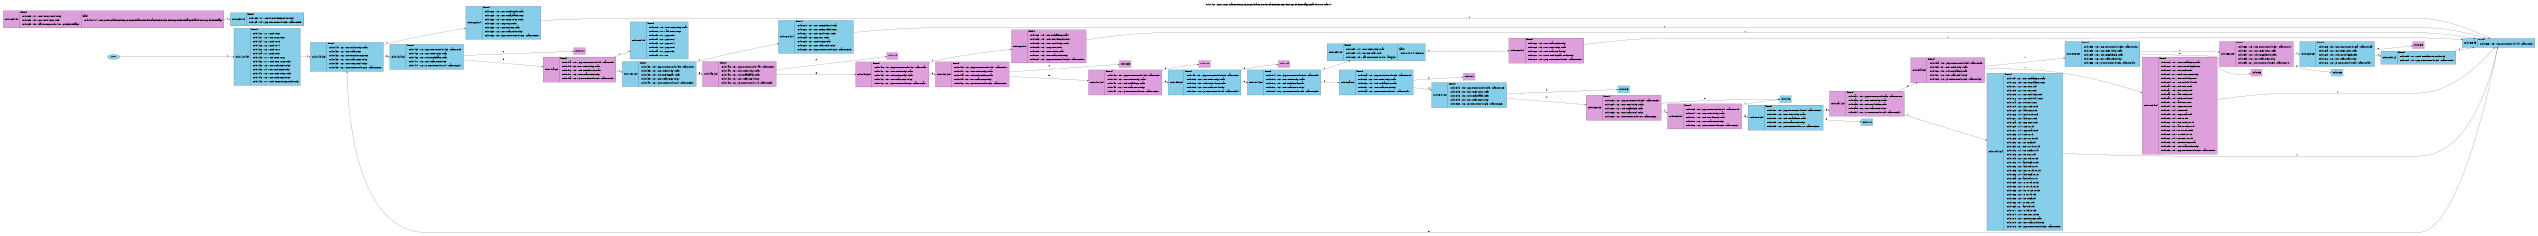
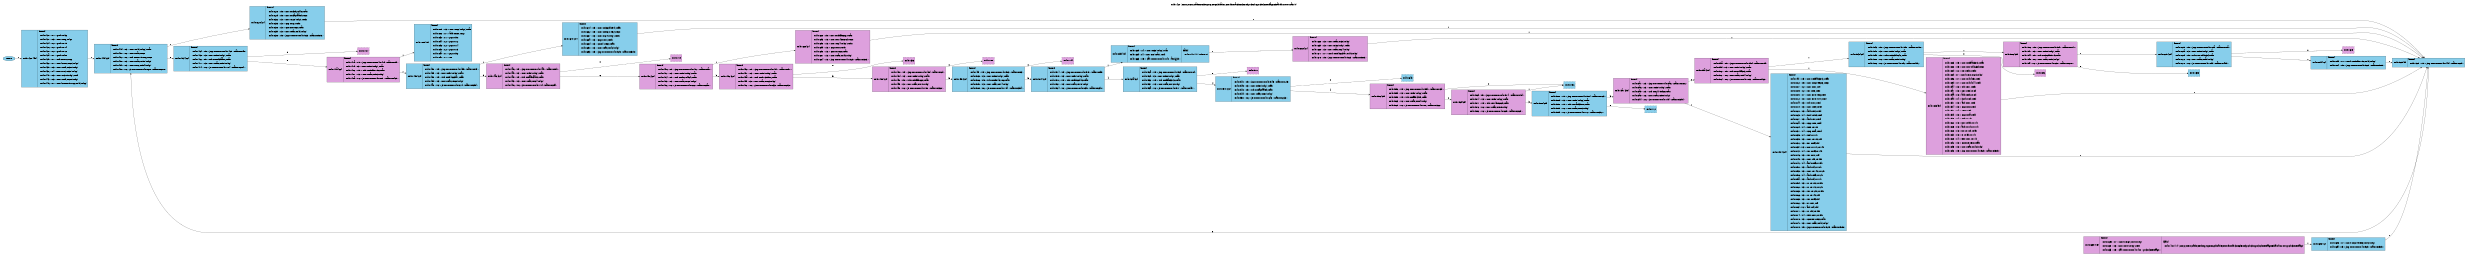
  digraph {
    label="0x401420 (/mnt/c/Users/mathe/Desktop/tcc/POCII/binaries/extr_linuxarchx86kernelpvclock.c_pvclock_set_flags_Final-ollvm.out::main(0))"
    labelloc=t
    rankdir=LR
    node [fillcolor=skyblue shape=record style=filled]
    edge [arrowhead=normal]
    n1 [height=0.3 label=Users shape=octagon width=0.3]
    n2 [label="{\n     0x401420 [45]\l\n     | [instrs]\l\n     &nbsp;&nbsp;0x401420 \<+1\>: push %rbp\l\n     &nbsp;&nbsp;0x401421 \<+3\>: mov %rsp,%rbp\l\n     &nbsp;&nbsp;0x401424 \<+2\>: push %r15\l\n     &nbsp;&nbsp;0x401426 \<+2\>: push %r14\l\n     &nbsp;&nbsp;0x401428 \<+2\>: push %r12\l\n     &nbsp;&nbsp;0x40142a \<+1\>: push %rbx\l\n     &nbsp;&nbsp;0x40142b \<+7\>: sub $0x80,%rsp\l\n     &nbsp;&nbsp;0x401432 \<+7\>: movl $0x0,-0x2c(%rbp)\l\n     &nbsp;&nbsp;0x401439 \<+3\>: mov %edi,-0x30(%rbp)\l\n     &nbsp;&nbsp;0x40143c \<+4\>: mov %rsi,-0x38(%rbp)\l\n     &nbsp;&nbsp;0x401440 \<+3\>: mov -0x30(%rbp),%edi\l\n     &nbsp;&nbsp;0x401443 \<+3\>: mov %edi,-0x28(%rbp)\l\n     &nbsp;&nbsp;0x401446 \<+7\>: movl $0x88191066,-0x4c(%rbp)\l\n  }"]
    n3 [label="{\n     0x40144d [23]\l\n     | [instrs]\l\n     &nbsp;&nbsp;0x40144d \<+3\>: mov -0x4c(%rbp),%eax\l\n     &nbsp;&nbsp;0x401450 \<+2\>: mov %eax,%ecx\l\n     &nbsp;&nbsp;0x401452 \<+6\>: sub $0x88191066,%ecx\l\n     &nbsp;&nbsp;0x401458 \<+3\>: mov %eax,-0x50(%rbp)\l\n     &nbsp;&nbsp;0x40145b \<+3\>: mov %ecx,-0x54(%rbp)\l\n     &nbsp;&nbsp;0x40145e \<+6\>: je 0000000000401628 \<main+0x208\>\l\n  }"]
    n4 [label="{\n     0x401628 [27]\l\n     | [instrs]\l\n     &nbsp;&nbsp;0x401628 \<+5\>: mov $0xf0b2cd4e,%eax\l\n     &nbsp;&nbsp;0x40162d \<+5\>: mov $0xfa2daaed,%ecx\l\n     &nbsp;&nbsp;0x401632 \<+3\>: mov -0x28(%rbp),%edx\l\n     &nbsp;&nbsp;0x401635 \<+3\>: cmp $0x2,%edx\l\n     &nbsp;&nbsp;0x401638 \<+3\>: cmovne %ecx,%eax\l\n     &nbsp;&nbsp;0x40163b \<+3\>: mov %eax,-0x4c(%rbp)\l\n     &nbsp;&nbsp;0x40163e \<+5\>: jmp 0000000000401925 \<main+0x505\>\l\n  }"]
    n5 [label="{\n     0x401464 [22]\l\n     | [instrs]\l\n     &nbsp;&nbsp;0x401464 \<+5\>: jmp 0000000000401469 \<main+0x49\>\l\n     &nbsp;&nbsp;0x401469 \<+3\>: mov -0x50(%rbp),%eax\l\n     &nbsp;&nbsp;0x40146c \<+5\>: sub $0x8dcbaa0c,%eax\l\n     &nbsp;&nbsp;0x401471 \<+3\>: mov %eax,-0x58(%rbp)\l\n     &nbsp;&nbsp;0x401474 \<+6\>: je 0000000000401704 \<main+0x2e4\>\l\n  }"]
    n6 [label="{\n     0x401925 [5]\l\n     | [instrs]\l\n     &nbsp;&nbsp;0x401925 \<+5\>: jmp 000000000040144d \<main+0x2d\>\l\n  }"]
    n7 [fillcolor=plum label="{\n     0x401704\l\n  }" style="dashed,filled"]
    n8 [fillcolor=plum label="{\n     0x40147a [22]\l\n     | [instrs]\l\n     &nbsp;&nbsp;0x40147a \<+5\>: jmp 000000000040147f \<main+0x5f\>\l\n     &nbsp;&nbsp;0x40147f \<+3\>: mov -0x50(%rbp),%eax\l\n     &nbsp;&nbsp;0x401482 \<+5\>: sub $0x90f90785,%eax\l\n     &nbsp;&nbsp;0x401487 \<+3\>: mov %eax,-0x5c(%rbp)\l\n     &nbsp;&nbsp;0x40148a \<+6\>: je 00000000004018e9 \<main+0x4c9\>\l\n  }"]
    n9 [label="{\n     0x4018e9 [19]\l\n     | [instrs]\l\n     &nbsp;&nbsp;0x4018e9 \<+3\>: mov -0x2c(%rbp),%eax\l\n     &nbsp;&nbsp;0x4018ec \<+7\>: add $0x80,%rsp\l\n     &nbsp;&nbsp;0x4018f3 \<+1\>: pop %rbx\l\n     &nbsp;&nbsp;0x4018f4 \<+2\>: pop %r12\l\n     &nbsp;&nbsp;0x4018f6 \<+2\>: pop %r14\l\n     &nbsp;&nbsp;0x4018f8 \<+2\>: pop %r15\l\n     &nbsp;&nbsp;0x4018fa \<+1\>: pop %rbp\l\n     &nbsp;&nbsp;0x4018fb \<+1\>: ret\l\n  }"]
    n10 [label="{\n     0x401490 [22]\l\n     | [instrs]\l\n     &nbsp;&nbsp;0x401490 \<+5\>: jmp 0000000000401495 \<main+0x75\>\l\n     &nbsp;&nbsp;0x401495 \<+3\>: mov -0x50(%rbp),%eax\l\n     &nbsp;&nbsp;0x401498 \<+5\>: sub $0x9466cba7,%eax\l\n     &nbsp;&nbsp;0x40149d \<+3\>: mov %eax,-0x60(%rbp)\l\n     &nbsp;&nbsp;0x4014a0 \<+6\>: je 000000000040167d \<main+0x25d\>\l\n  }"]
    n11 [label="{\n     0x40167d [27]\l\n     | [instrs]\l\n     &nbsp;&nbsp;0x40167d \<+5\>: mov $0x36dd897d,%eax\l\n     &nbsp;&nbsp;0x401682 \<+5\>: mov $0xb6104f64,%ecx\l\n     &nbsp;&nbsp;0x401687 \<+3\>: mov -0x24(%rbp),%edx\l\n     &nbsp;&nbsp;0x40168a \<+3\>: cmp $0x1,%edx\l\n     &nbsp;&nbsp;0x40168d \<+3\>: cmovl %ecx,%eax\l\n     &nbsp;&nbsp;0x401690 \<+3\>: mov %eax,-0x4c(%rbp)\l\n     &nbsp;&nbsp;0x401693 \<+5\>: jmp 0000000000401925 \<main+0x505\>\l\n  }"]
    n12 [fillcolor=plum label="{\n     0x4014a6 [22]\l\n     | [instrs]\l\n     &nbsp;&nbsp;0x4014a6 \<+5\>: jmp 00000000004014ab \<main+0x8b\>\l\n     &nbsp;&nbsp;0x4014ab \<+3\>: mov -0x50(%rbp),%eax\l\n     &nbsp;&nbsp;0x4014ae \<+5\>: sub $0xaa5caa0b,%eax\l\n     &nbsp;&nbsp;0x4014b3 \<+3\>: mov %eax,-0x64(%rbp)\l\n     &nbsp;&nbsp;0x4014b6 \<+6\>: je 000000000040171f \<main+0x2ff\>\l\n  }"]
    n13 [fillcolor=plum label="{\n     0x40161e\l\n  }" style="dashed,filled"]
    n14 [fillcolor=plum label="{\n     0x40171f\l\n  }" style="dashed,filled"]
    n15 [fillcolor=plum label="{\n     0x4014bc [22]\l\n     | [instrs]\l\n     &nbsp;&nbsp;0x4014bc \<+5\>: jmp 00000000004014c1 \<main+0xa1\>\l\n     &nbsp;&nbsp;0x4014c1 \<+3\>: mov -0x50(%rbp),%eax\l\n     &nbsp;&nbsp;0x4014c4 \<+5\>: sub $0xb6104f64,%eax\l\n     &nbsp;&nbsp;0x4014c9 \<+3\>: mov %eax,-0x68(%rbp)\l\n     &nbsp;&nbsp;0x4014cc \<+6\>: je 00000000004016ce \<main+0x2ae\>\l\n  }"]
    n16 [label="{\n     0x4018dd [12]\l\n     | [instrs]\l\n     &nbsp;&nbsp;0x4018dd \<+7\>: movl $0x90f90785,-0x4c(%rbp)\l\n     &nbsp;&nbsp;0x4018e4 \<+5\>: jmp 0000000000401925 \<main+0x505\>\l\n  }"]
    n17 [fillcolor=plum label="{\n     0x4016ce [27]\l\n     | [instrs]\l\n     &nbsp;&nbsp;0x4016ce \<+5\>: mov $0xbffd8662,%eax\l\n     &nbsp;&nbsp;0x4016d3 \<+5\>: mov $0x145e60cd,%ecx\l\n     &nbsp;&nbsp;0x4016d8 \<+3\>: mov -0x24(%rbp),%edx\l\n     &nbsp;&nbsp;0x4016db \<+3\>: cmp $0x0,%edx\l\n     &nbsp;&nbsp;0x4016de \<+3\>: cmove %ecx,%eax\l\n     &nbsp;&nbsp;0x4016e1 \<+3\>: mov %eax,-0x4c(%rbp)\l\n     &nbsp;&nbsp;0x4016e4 \<+5\>: jmp 0000000000401925 \<main+0x505\>\l\n  }"]
    n18 [fillcolor=plum label="{\n     0x4014d2 [22]\l\n     | [instrs]\l\n     &nbsp;&nbsp;0x4014d2 \<+5\>: jmp 00000000004014d7 \<main+0xb7\>\l\n     &nbsp;&nbsp;0x4014d7 \<+3\>: mov -0x50(%rbp),%eax\l\n     &nbsp;&nbsp;0x4014da \<+5\>: sub $0xb7659d0c,%eax\l\n     &nbsp;&nbsp;0x4014df \<+3\>: mov %eax,-0x6c(%rbp)\l\n     &nbsp;&nbsp;0x4014e2 \<+6\>: je 00000000004016b3 \<main+0x293\>\l\n  }"]
    n19 [label="{\n     0x401605 [25]\l\n     | [instrs]\l\n     &nbsp;&nbsp;0x401605 \<+5\>: jmp 000000000040160a \<main+0x1ea\>\l\n     &nbsp;&nbsp;0x40160a \<+3\>: mov -0x50(%rbp),%eax\l\n     &nbsp;&nbsp;0x40160d \<+5\>: sub $0x70d4663f,%eax\l\n     &nbsp;&nbsp;0x401612 \<+6\>: mov %eax,-0xa0(%rbp)\l\n     &nbsp;&nbsp;0x401618 \<+6\>: je 00000000004018dd \<main+0x4bd\>\l\n  }"]
    n20 [fillcolor=plum label="{\n     0x4016b3\l\n  }" style="dashed,filled"]
    n21 [fillcolor=plum label="{\n     0x4014e8 [22]\l\n     | [instrs]\l\n     &nbsp;&nbsp;0x4014e8 \<+5\>: jmp 00000000004014ed \<main+0xcd\>\l\n     &nbsp;&nbsp;0x4014ed \<+3\>: mov -0x50(%rbp),%eax\l\n     &nbsp;&nbsp;0x4014f0 \<+5\>: sub $0xbffd8662,%eax\l\n     &nbsp;&nbsp;0x4014f5 \<+3\>: mov %eax,-0x70(%rbp)\l\n     &nbsp;&nbsp;0x4014f8 \<+6\>: je 00000000004017e0 \<main+0x3c0\>\l\n  }"]
    n22 [label="{\n     0x401698\l\n  }" style="dashed,filled"]
    n23 [fillcolor=plum label="{\n     0x4017e0\l\n  }" style="dashed,filled"]
    n24 [label="{\n     0x4014fe [22]\l\n     | [instrs]\l\n     &nbsp;&nbsp;0x4014fe \<+5\>: jmp 0000000000401503 \<main+0xe3\>\l\n     &nbsp;&nbsp;0x401503 \<+3\>: mov -0x50(%rbp),%eax\l\n     &nbsp;&nbsp;0x401506 \<+5\>: sub $0xe5746186,%eax\l\n     &nbsp;&nbsp;0x40150b \<+3\>: mov %eax,-0x74(%rbp)\l\n     &nbsp;&nbsp;0x40150e \<+6\>: je 00000000004017d4 \<main+0x3b4\>\l\n  }"]
    n25 [fillcolor=plum label="{\n     0x4015ec [25]\l\n     | [instrs]\l\n     &nbsp;&nbsp;0x4015ec \<+5\>: jmp 00000000004015f1 \<main+0x1d1\>\l\n     &nbsp;&nbsp;0x4015f1 \<+3\>: mov -0x50(%rbp),%eax\l\n     &nbsp;&nbsp;0x4015f4 \<+5\>: sub $0x36dd897d,%eax\l\n     &nbsp;&nbsp;0x4015f9 \<+6\>: mov %eax,-0x9c(%rbp)\l\n     &nbsp;&nbsp;0x4015ff \<+6\>: je 0000000000401698 \<main+0x278\>\l\n  }"]
    n26 [fillcolor=plum label="{\n     0x4017d4\l\n  }" style="dashed,filled"]
    n27 [label="{\n     0x401514 [22]\l\n     | [instrs]\l\n     &nbsp;&nbsp;0x401514 \<+5\>: jmp 0000000000401519 \<main+0xf9\>\l\n     &nbsp;&nbsp;0x401519 \<+3\>: mov -0x50(%rbp),%eax\l\n     &nbsp;&nbsp;0x40151c \<+5\>: sub $0xf0b2cd4e,%eax\l\n     &nbsp;&nbsp;0x401521 \<+3\>: mov %eax,-0x78(%rbp)\l\n     &nbsp;&nbsp;0x401524 \<+6\>: je 000000000040165b \<main+0x23b\>\l\n  }"]
    n28 [fillcolor=plum label="{\n     0x4018fc\l\n  }" style="dashed,filled"]
    n29 [label="{\n     0x40165b [13]\l\n     | [instrs]\l\n     &nbsp;&nbsp;0x40165b \<+4\>: mov -0x38(%rbp),%rax\l\n     &nbsp;&nbsp;0x40165f \<+4\>: mov 0x8(%rax),%rdi\l\n     &nbsp;&nbsp;0x401663 \<+5\>: call 0000000000401040 \<atoi@plt\>\l\n     | [calls]\l\n     &nbsp;&nbsp;0x401040 \{1\} (unknown)\l\n  }"]
    n30 [label="{\n     0x40152a [22]\l\n     | [instrs]\l\n     &nbsp;&nbsp;0x40152a \<+5\>: jmp 000000000040152f \<main+0x10f\>\l\n     &nbsp;&nbsp;0x40152f \<+3\>: mov -0x50(%rbp),%eax\l\n     &nbsp;&nbsp;0x401532 \<+5\>: sub $0xf9a83373,%eax\l\n     &nbsp;&nbsp;0x401537 \<+3\>: mov %eax,-0x7c(%rbp)\l\n     &nbsp;&nbsp;0x40153a \<+6\>: je 0000000000401917 \<main+0x4f7\>\l\n  }"]
    n31 [label="{\n     0x4015d3 [25]\l\n     | [instrs]\l\n     &nbsp;&nbsp;0x4015d3 \<+5\>: jmp 00000000004015d8 \<main+0x1b8\>\l\n     &nbsp;&nbsp;0x4015d8 \<+3\>: mov -0x50(%rbp),%eax\l\n     &nbsp;&nbsp;0x4015db \<+5\>: sub $0x36b9b646,%eax\l\n     &nbsp;&nbsp;0x4015e0 \<+6\>: mov %eax,-0x98(%rbp)\l\n     &nbsp;&nbsp;0x4015e6 \<+6\>: je 00000000004018fc \<main+0x4dc\>\l\n  }"]
    n32 [fillcolor=plum label="{\n     0x401668 [21]\l\n     | [instrs]\l\n     &nbsp;&nbsp;0x401668 \<+3\>: mov %eax,-0x3c(%rbp)\l\n     &nbsp;&nbsp;0x40166b \<+3\>: mov -0x3c(%rbp),%eax\l\n     &nbsp;&nbsp;0x40166e \<+3\>: mov %eax,-0x24(%rbp)\l\n     &nbsp;&nbsp;0x401671 \<+7\>: movl $0x9466cba7,-0x4c(%rbp)\l\n     &nbsp;&nbsp;0x401678 \<+5\>: jmp 0000000000401925 \<main+0x505\>\l\n  }"]
    n33 [fillcolor=plum label="{\n     0x401917\l\n  }" style="dashed,filled"]
    n34 [label="{\n     0x401540 [22]\l\n     | [instrs]\l\n     &nbsp;&nbsp;0x401540 \<+5\>: jmp 0000000000401545 \<main+0x125\>\l\n     &nbsp;&nbsp;0x401545 \<+3\>: mov -0x50(%rbp),%eax\l\n     &nbsp;&nbsp;0x401548 \<+5\>: sub $0xfa2daaed,%eax\l\n     &nbsp;&nbsp;0x40154d \<+3\>: mov %eax,-0x80(%rbp)\l\n     &nbsp;&nbsp;0x401550 \<+6\>: je 0000000000401643 \<main+0x223\>\l\n  }"]
    n35 [fillcolor=plum label="{\n     0x401883 [90]\l\n     | [instrs]\l\n     &nbsp;&nbsp;0x401883 \<+5\>: mov $0xf9a83373,%eax\l\n     &nbsp;&nbsp;0x401888 \<+5\>: mov $0x70d4663f,%ecx\l\n     &nbsp;&nbsp;0x40188d \<+2\>: xor %edx,%edx\l\n     &nbsp;&nbsp;0x40188f \<+7\>: movl $0x0,-0x2c(%rbp)\l\n     &nbsp;&nbsp;0x401896 \<+7\>: mov 0x40405c,%esi\l\n     &nbsp;&nbsp;0x40189d \<+7\>: mov 0x404044,%edi\l\n     &nbsp;&nbsp;0x4018a4 \<+3\>: sub $0x1,%edx\l\n     &nbsp;&nbsp;0x4018a7 \<+3\>: mov %esi,%r8d\l\n     &nbsp;&nbsp;0x4018aa \<+3\>: add %edx,%r8d\l\n     &nbsp;&nbsp;0x4018ad \<+4\>: imul %r8d,%esi\l\n     &nbsp;&nbsp;0x4018b1 \<+3\>: and $0x1,%esi\l\n     &nbsp;&nbsp;0x4018b4 \<+3\>: cmp $0x0,%esi\l\n     &nbsp;&nbsp;0x4018b7 \<+4\>: sete %r9b\l\n     &nbsp;&nbsp;0x4018bb \<+3\>: cmp $0xa,%edi\l\n     &nbsp;&nbsp;0x4018be \<+4\>: setl %r10b\l\n     &nbsp;&nbsp;0x4018c2 \<+3\>: mov %r9b,%r11b\l\n     &nbsp;&nbsp;0x4018c5 \<+3\>: and %r10b,%r11b\l\n     &nbsp;&nbsp;0x4018c8 \<+3\>: xor %r10b,%r9b\l\n     &nbsp;&nbsp;0x4018cb \<+3\>: or %r9b,%r11b\l\n     &nbsp;&nbsp;0x4018ce \<+4\>: test $0x1,%r11b\l\n     &nbsp;&nbsp;0x4018d2 \<+3\>: cmovne %ecx,%eax\l\n     &nbsp;&nbsp;0x4018d5 \<+3\>: mov %eax,-0x4c(%rbp)\l\n     &nbsp;&nbsp;0x4018d8 \<+5\>: jmp 0000000000401925 \<main+0x505\>\l\n  }"]
    n36 [label="{\n     0x401643\l\n  }" style="dashed,filled"]
    n37 [fillcolor=plum label="{\n     0x401556 [25]\l\n     | [instrs]\l\n     &nbsp;&nbsp;0x401556 \<+5\>: jmp 000000000040155b \<main+0x13b\>\l\n     &nbsp;&nbsp;0x40155b \<+3\>: mov -0x50(%rbp),%eax\l\n     &nbsp;&nbsp;0x40155e \<+5\>: sub $0xff5942b5,%eax\l\n     &nbsp;&nbsp;0x401563 \<+6\>: mov %eax,-0x84(%rbp)\l\n     &nbsp;&nbsp;0x401569 \<+6\>: je 00000000004017ec \<main+0x3cc\>\l\n  }"]
    n38 [fillcolor=plum label="{\n     0x4015ba [25]\l\n     | [instrs]\l\n     &nbsp;&nbsp;0x4015ba \<+5\>: jmp 00000000004015bf \<main+0x19f\>\l\n     &nbsp;&nbsp;0x4015bf \<+3\>: mov -0x50(%rbp),%eax\l\n     &nbsp;&nbsp;0x4015c2 \<+5\>: sub $0x2d4ffc03,%eax\l\n     &nbsp;&nbsp;0x4015c7 \<+6\>: mov %eax,-0x94(%rbp)\l\n     &nbsp;&nbsp;0x4015cd \<+6\>: je 0000000000401883 \<main+0x463\>\l\n  }"]
    n39 [label="{\n     0x4017ec\l\n  }" style="dashed,filled"]
    n40 [fillcolor=plum label="{\n     0x40156f [25]\l\n     | [instrs]\l\n     &nbsp;&nbsp;0x40156f \<+5\>: jmp 0000000000401574 \<main+0x154\>\l\n     &nbsp;&nbsp;0x401574 \<+3\>: mov -0x50(%rbp),%eax\l\n     &nbsp;&nbsp;0x401577 \<+5\>: sub $0x145e60cd,%eax\l\n     &nbsp;&nbsp;0x40157c \<+6\>: mov %eax,-0x88(%rbp)\l\n     &nbsp;&nbsp;0x401582 \<+6\>: je 00000000004016e9 \<main+0x2c9\>\l\n  }"]
    n41 [label="{\n     0x4017fd [134]\l\n     | [instrs]\l\n     &nbsp;&nbsp;0x4017fd \<+5\>: mov $0xf9a83373,%eax\l\n     &nbsp;&nbsp;0x401802 \<+5\>: mov $0x2d4ffc03,%ecx\l\n     &nbsp;&nbsp;0x401807 \<+2\>: mov $0x1,%dl\l\n     &nbsp;&nbsp;0x401809 \<+2\>: xor %esi,%esi\l\n     &nbsp;&nbsp;0x40180b \<+7\>: mov 0x40405c,%edi\l\n     &nbsp;&nbsp;0x401812 \<+8\>: mov 0x404044,%r8d\l\n     &nbsp;&nbsp;0x40181a \<+3\>: sub $0x1,%esi\l\n     &nbsp;&nbsp;0x40181d \<+3\>: mov %edi,%r9d\l\n     &nbsp;&nbsp;0x401820 \<+3\>: add %esi,%r9d\l\n     &nbsp;&nbsp;0x401823 \<+4\>: imul %r9d,%edi\l\n     &nbsp;&nbsp;0x401827 \<+3\>: and $0x1,%edi\l\n     &nbsp;&nbsp;0x40182a \<+3\>: cmp $0x0,%edi\l\n     &nbsp;&nbsp;0x40182d \<+4\>: sete %r10b\l\n     &nbsp;&nbsp;0x401831 \<+4\>: cmp $0xa,%r8d\l\n     &nbsp;&nbsp;0x401835 \<+4\>: setl %r11b\l\n     &nbsp;&nbsp;0x401839 \<+3\>: mov %r10b,%bl\l\n     &nbsp;&nbsp;0x40183c \<+3\>: xor $0xff,%bl\l\n     &nbsp;&nbsp;0x40183f \<+3\>: mov %r11b,%r14b\l\n     &nbsp;&nbsp;0x401842 \<+4\>: xor $0xff,%r14b\l\n     &nbsp;&nbsp;0x401846 \<+3\>: xor $0x1,%dl\l\n     &nbsp;&nbsp;0x401849 \<+3\>: mov %bl,%r15b\l\n     &nbsp;&nbsp;0x40184c \<+4\>: and $0xff,%r15b\l\n     &nbsp;&nbsp;0x401850 \<+3\>: and %dl,%r10b\l\n     &nbsp;&nbsp;0x401853 \<+3\>: mov %r14b,%r12b\l\n     &nbsp;&nbsp;0x401856 \<+4\>: and $0xff,%r12b\l\n     &nbsp;&nbsp;0x40185a \<+3\>: and %dl,%r11b\l\n     &nbsp;&nbsp;0x40185d \<+3\>: or %r10b,%r15b\l\n     &nbsp;&nbsp;0x401860 \<+3\>: or %r11b,%r12b\l\n     &nbsp;&nbsp;0x401863 \<+3\>: xor %r12b,%r15b\l\n     &nbsp;&nbsp;0x401866 \<+3\>: or %r14b,%bl\l\n     &nbsp;&nbsp;0x401869 \<+3\>: xor $0xff,%bl\l\n     &nbsp;&nbsp;0x40186c \<+3\>: or $0x1,%dl\l\n     &nbsp;&nbsp;0x40186f \<+2\>: and %dl,%bl\l\n     &nbsp;&nbsp;0x401871 \<+3\>: or %bl,%r15b\l\n     &nbsp;&nbsp;0x401874 \<+4\>: test $0x1,%r15b\l\n     &nbsp;&nbsp;0x401878 \<+3\>: cmovne %ecx,%eax\l\n     &nbsp;&nbsp;0x40187b \<+3\>: mov %eax,-0x4c(%rbp)\l\n     &nbsp;&nbsp;0x40187e \<+5\>: jmp 0000000000401925 \<main+0x505\>\l\n  }"]
    n42 [label="{\n     0x401588 [25]\l\n     | [instrs]\l\n     &nbsp;&nbsp;0x401588 \<+5\>: jmp 000000000040158d \<main+0x16d\>\l\n     &nbsp;&nbsp;0x40158d \<+3\>: mov -0x50(%rbp),%eax\l\n     &nbsp;&nbsp;0x401590 \<+5\>: sub $0x1adcb500,%eax\l\n     &nbsp;&nbsp;0x401595 \<+6\>: mov %eax,-0x8c(%rbp)\l\n     &nbsp;&nbsp;0x40159b \<+6\>: je 0000000000401772 \<main+0x352\>\l\n  }"]
    n43 [fillcolor=plum label="{\n     0x4015a1 [25]\l\n     | [instrs]\l\n     &nbsp;&nbsp;0x4015a1 \<+5\>: jmp 00000000004015a6 \<main+0x186\>\l\n     &nbsp;&nbsp;0x4015a6 \<+3\>: mov -0x50(%rbp),%eax\l\n     &nbsp;&nbsp;0x4015a9 \<+5\>: sub $0x24790fce,%eax\l\n     &nbsp;&nbsp;0x4015ae \<+6\>: mov %eax,-0x90(%rbp)\l\n     &nbsp;&nbsp;0x4015b4 \<+6\>: je 00000000004017fd \<main+0x3dd\>\l\n  }"]
    n44 [fillcolor=plum label="{\n     0x4016e9 [15]\l\n     | [instrs]\l\n     &nbsp;&nbsp;0x4016e9 \<+7\>: movl $0x64,-0x40(%rbp)\l\n     &nbsp;&nbsp;0x4016f0 \<+3\>: mov -0x40(%rbp),%edi\l\n     &nbsp;&nbsp;0x4016f3 \<+5\>: call 0000000000401400 \<pvclock_set_flags\>\l\n     | [calls]\l\n     &nbsp;&nbsp;0x401400 \{1\} (/mnt/c/Users/mathe/Desktop/tcc/POCII/binaries/extr_linuxarchx86kernelpvclock.c_pvclock_set_flags_Final-ollvm.out::pvclock_set_flags)\l\n  }"]
    n45 [label="{\n     0x4016f8 [12]\l\n     | [instrs]\l\n     &nbsp;&nbsp;0x4016f8 \<+7\>: movl $0x24790fce,-0x4c(%rbp)\l\n     &nbsp;&nbsp;0x4016ff \<+5\>: jmp 0000000000401925 \<main+0x505\>\l\n  }"]
    n46 [label="{\n     0x401772\l\n  }" style="dashed,filled"]
    n1 -> n2 [arrowhead=dot label=" 1"]
    n2 -> n3 [arrowhead=vee label=" 1"]
    n3 -> n4 [label=" 1"]
    n3 -> n5 [label=" 8"]
    n4 -> n6 [arrowhead=vee label=" 1"]
    n5 -> n7 [arrowhead=dot label=" 0"]
    n5 -> n8 [arrowhead=vee label=" 8"]
    n6 -> n3 [label=" 8"]
    n8 -> n9 [arrowhead=vee label=" 1"]
    n8 -> n10 [arrowhead=vee label=" 7"]
    n10 -> n11 [arrowhead=dot label=" 1"]
    n10 -> n12 [label=" 6"]
    n11 -> n6 [arrowhead=vee label=" 1"]
    n12 -> n14 [arrowhead=vee label=" 0"]
    n12 -> n15 [arrowhead=dot label=" 6"]
    n15 -> n17 [label=" 1"]
    n15 -> n18 [label=" 3"]
    n16 -> n6 [arrowhead=vee label=" 1"]
    n17 -> n6 [label=" 1"]
    n18 -> n20 [arrowhead=vee label=" 0"]
    n18 -> n21 [label=" 5"]
    n19 -> n13 [arrowhead=dot label=" 0"]
    n19 -> n16 [label=" 1"]
    n21 -> n23 [label=" 0"]
    n21 -> n24 [arrowhead=dot label=" 5"]
    n24 -> n26 [label=" 0"]
    n24 -> n27 [arrowhead=dot label=" 5"]
    n25 -> n19 [label=" 1"]
    n25 -> n22 [arrowhead=dot label=" 0"]
    n27 -> n29 [arrowhead=dot label=" 1"]
    n27 -> n30 [label=" 4"]
    n29 -> n32 [arrowhead=dot label=" 1"]
    n30 -> n33 [label=" 0"]
    n30 -> n34 [label=" 4"]
    n31 -> n25 [arrowhead=dot label=" 1"]
    n31 -> n28 [label=" 0"]
    n32 -> n6 [label=" 1"]
    n34 -> n36 [arrowhead=dot label=" 0"]
    n34 -> n37 [arrowhead=vee label=" 4"]
    n35 -> n6 [arrowhead=vee label=" 1"]
    n37 -> n39 [label=" 0"]
    n37 -> n40 [arrowhead=vee label=" 4"]
    n38 -> n31 [label=" 1"]
    n38 -> n35 [label=" 1"]
    n40 -> n39 [label=" 1"]
    n40 -> n42 [arrowhead=vee label=" 3"]
    n41 -> n6 [arrowhead=dot label=" 1"]
    n42 -> n43 [arrowhead=vee label=" 3"]
    n42 -> n46 [arrowhead=dot label=" 0"]
    n43 -> n38 [label=" 2"]
    n43 -> n41 [label=" 1"]
    n44 -> n45 [label=" 1"]
+   n45 -> n6 [label=" 1"]
  }
